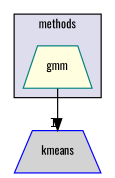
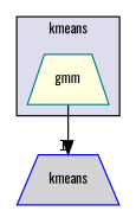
  digraph {
    compound=true
    fontname=Oswald
    node [fontname=Oswald fontsize=10 shape=trapezium style=filled]
    n1 [fillcolor=lightyellow label=gmm pencolor=black color=teal]
    n2 [label=kmeans fillcolor=lightgrey color=blue]
    subgraph cluster_1 {
      bgcolor="#ddddee"
      fontsize=10
-     label=methods
+     label=kmeans
      pencolor=black
      n1
    }
    n1 -> n2 [headlabel=1 labeldistance=1.5 labelfontname=Helvetica labelfontsize=10 fontname=Oswald]
  }
